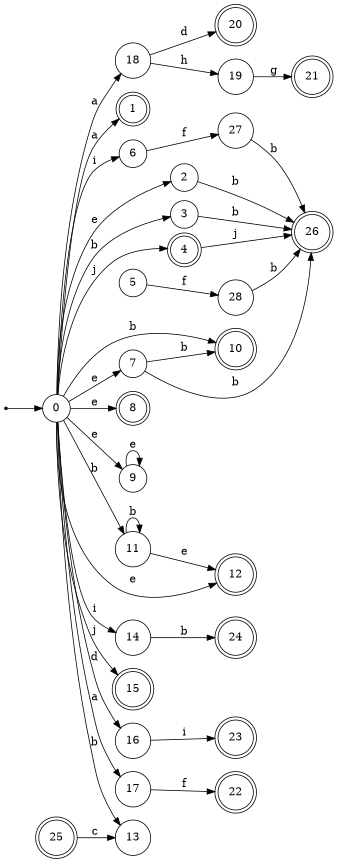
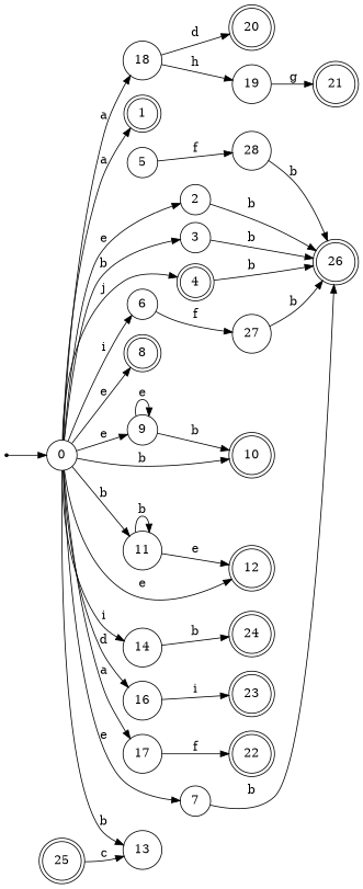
  digraph {
    rankdir=LR
    node [shape=circle]
    dummy0 [shape=point]
    0
    1 [shape=doublecircle]
    2
    3
    4 [shape=doublecircle]
    6
    7
    8 [shape=doublecircle]
    9
    10 [shape=doublecircle]
    11
    12 [shape=doublecircle]
    13
    14
-   15 [shape=doublecircle]
    16
    17
    18
    26 [shape=doublecircle]
    5
    28
    27
    24 [shape=doublecircle]
    23 [shape=doublecircle]
    22 [shape=doublecircle]
    19
    20 [shape=doublecircle]
    25 [shape=doublecircle]
    21 [shape=doublecircle]
    dummy0 -> 0
    0 -> 1 [label=a]
    0 -> 2 [label=e]
    0 -> 3 [label=b]
    0 -> 4 [label=j]
    0 -> 6 [label=i]
    0 -> 7 [label=e]
    0 -> 8 [label=e]
    0 -> 9 [label=e]
    0 -> 10 [label=b]
    0 -> 11 [label=b]
    0 -> 12 [label=e]
    0 -> 13 [label=b]
    0 -> 14 [label=i]
-   0 -> 15 [label=j]
    0 -> 16 [label=d]
    0 -> 17 [label=a]
    0 -> 18 [label=a]
    2 -> 26 [label=b]
    3 -> 26 [label=b]
-   4 -> 26 [label=j]
+   4 -> 26 [label=b]
    6 -> 27 [label=f]
    7 -> 26 [label=b]
    9 -> 9 [label=e]
-   7 -> 10 [label=b]
+   9 -> 10 [label=b]
    11 -> 11 [label=b]
    11 -> 12 [label=e]
    14 -> 24 [label=b]
    16 -> 23 [label=i]
    17 -> 22 [label=f]
    18 -> 19 [label=h]
    18 -> 20 [label=d]
    5 -> 28 [label=f]
    28 -> 26 [label=b]
    27 -> 26 [label=b]
    19 -> 21 [label=g]
    25 -> 13 [label=c]
  }
